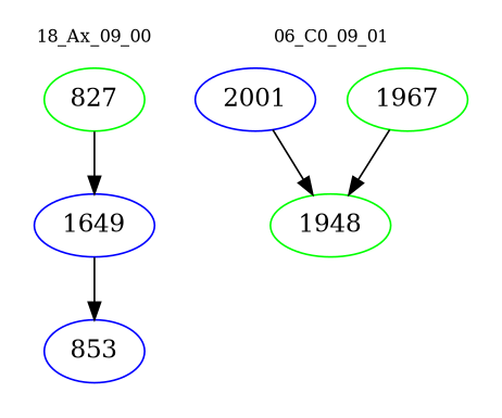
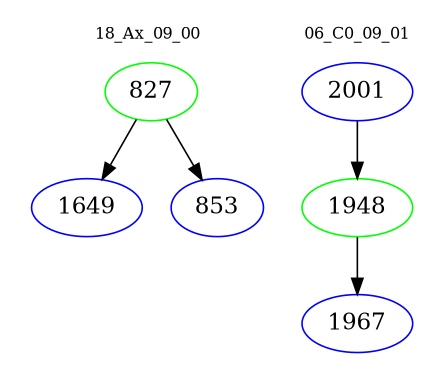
  digraph {
    node [color=blue]
    edge [color=black]
    n1 [label=1649]
    n2 [color=green label=827]
    n3 [label=853]
-   n4 [color=green label=1967]
+   n4 [label=1967]
    n5 [color=green label=1948]
    n6 [label=2001]
    subgraph cluster_1 {
      color=white
      fontsize=10
      label="18_Ax_09_00"
      n1
      n2
      n3
    }
    subgraph cluster_2 {
      color=white
      fontsize=10
      label="06_C0_09_01"
      n4
      n5
      n6
    }
    n2 -> n1
-   n1 -> n3
-   n4 -> n5
+   n2 -> n3
+   n5 -> n4
    n6 -> n5
  }
